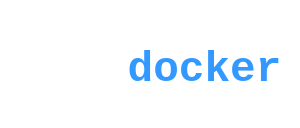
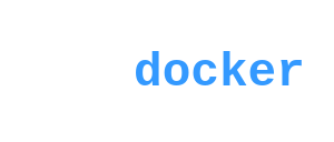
  <mxCell id="0" />
  <mxCell id="1" parent="0" />
  <mxCell id="2" value="" style="shape=image;html=1;verticalAlign=top;verticalLabelPosition=bottom;labelBackgroundColor=#ffffff;imageAspect=0;aspect=fixed;image=https://cdn4.iconfinder.com/data/icons/logos-and-brands/512/97_Docker_logo_logos-128.png;shadow=0;strokeColor=#FFFFFF;fillColor=#FFFFFF;" vertex="1" parent="1"><mxGeometry x="20" y="20" width="128" height="128" as="geometry" /></mxCell>
- <mxCell id="3" value="&lt;div style=&quot;text-align: left; font-size: 57px;&quot;&gt;&lt;span style=&quot;font-size: 57px;&quot;&gt;docker&lt;/span&gt;&lt;/div&gt;" style="text;strokeColor=none;fillColor=none;html=1;fontSize=57;fontStyle=1;verticalAlign=bottom;align=left;shadow=0;fontFamily=Courier New;fontColor=#3399FF;" vertex="1" parent="1"><mxGeometry x="168" y="52" width="220" height="76" as="geometry" /></mxCell>
+ <mxCell id="3" value="&lt;div style=&quot;text-align: left; font-size: 57px;&quot;&gt;&lt;span style=&quot;font-size: 57px;&quot;&gt;docker&lt;/span&gt;&lt;/div&gt;" style="text;strokeColor=none;fillColor=none;html=1;fontSize=57;fontStyle=1;verticalAlign=bottom;align=left;shadow=0;fontFamily=Courier New;fontColor=#3399FF;" vertex="1" parent="1"><mxGeometry x="158" y="47" width="220" height="76" as="geometry" /></mxCell>
